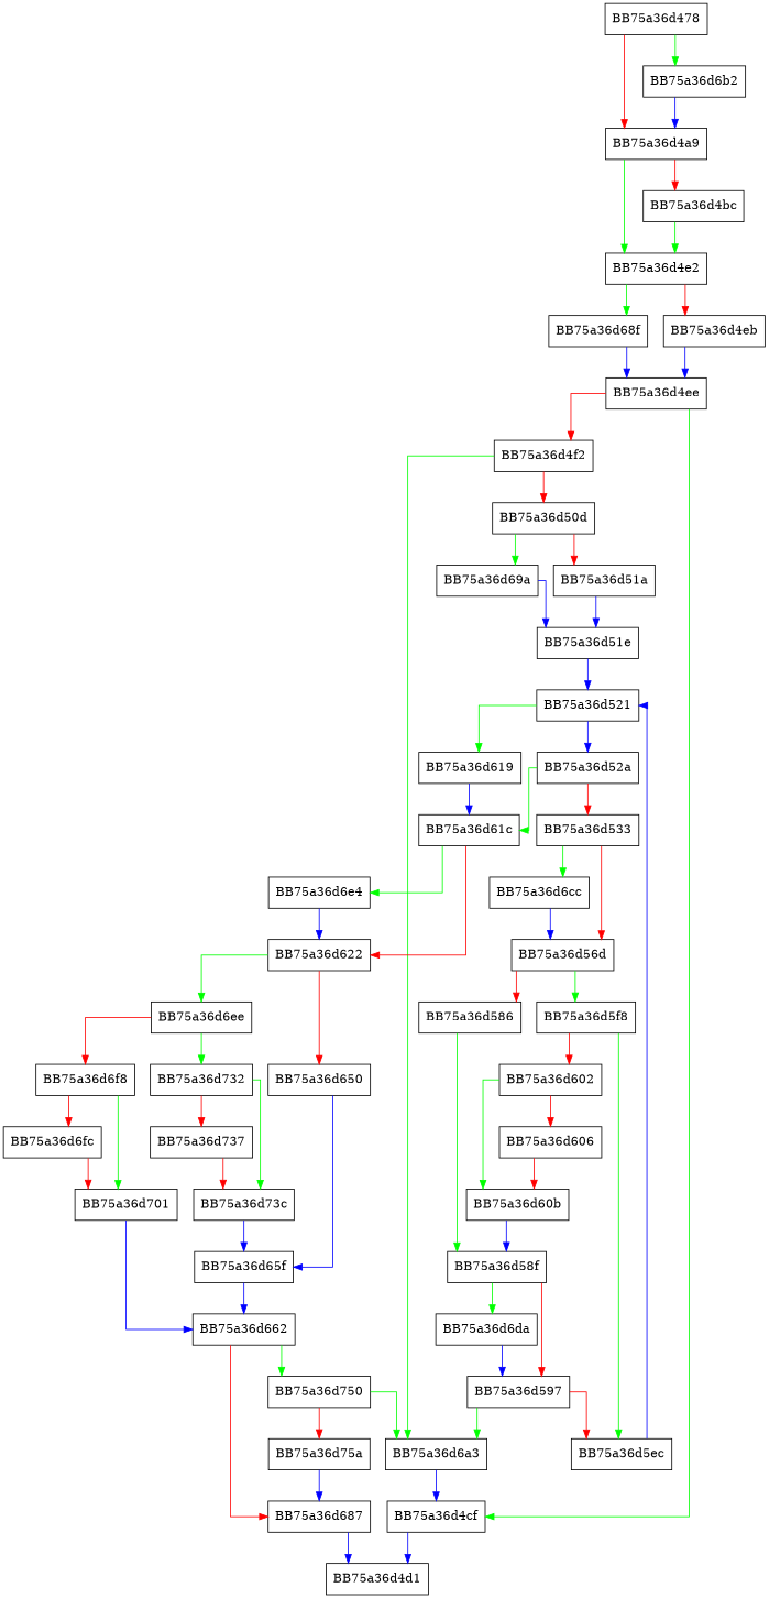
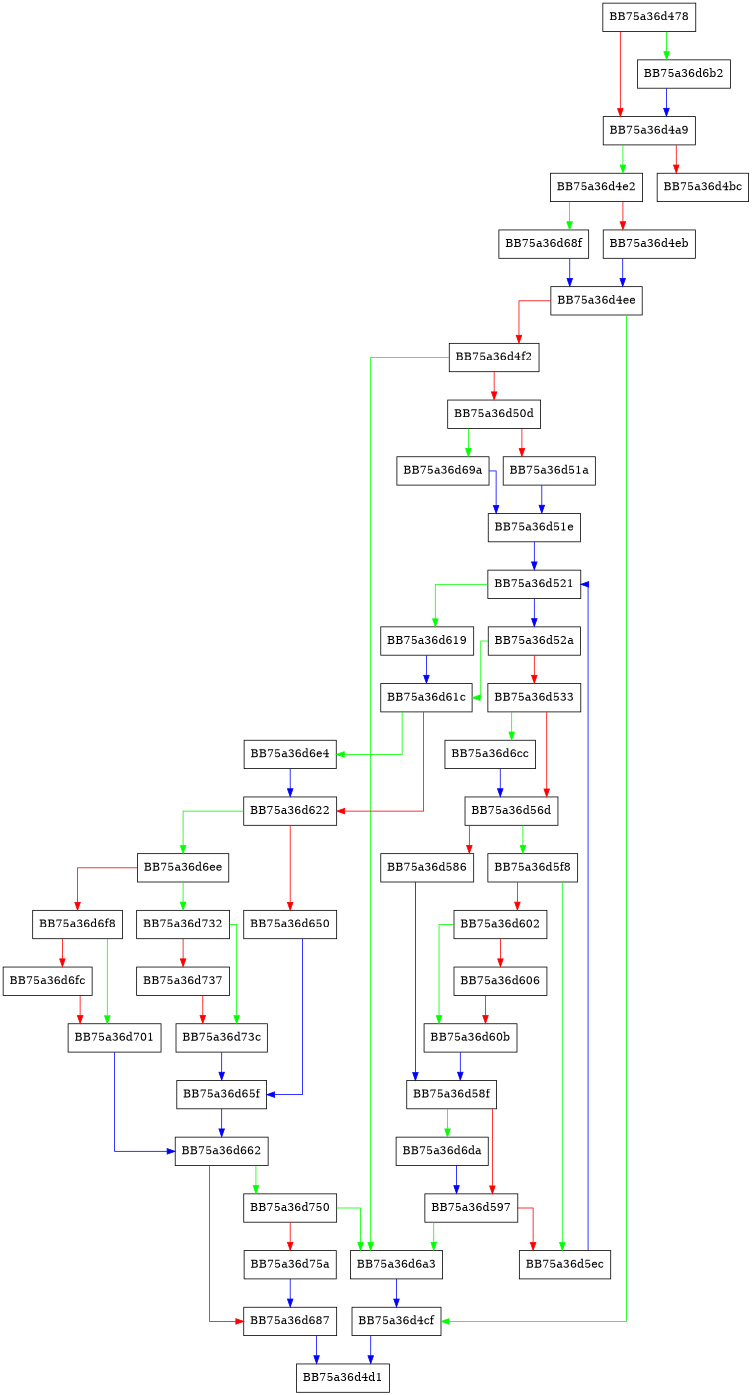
  digraph {
    splines=ortho
    node [shape=box]
    edge [color=red]
    BB75a36d478
    BB75a36d6b2
    BB75a36d4a9
    BB75a36d4e2
    BB75a36d4bc
    BB75a36d68f
    BB75a36d4eb
    BB75a36d4ee
    BB75a36d4cf
    BB75a36d4d1
    BB75a36d4f2
    BB75a36d6a3
    BB75a36d50d
    BB75a36d69a
    BB75a36d51a
    BB75a36d51e
    BB75a36d521
    BB75a36d619
    BB75a36d52a
    BB75a36d61c
    BB75a36d533
    BB75a36d6e4
    BB75a36d622
    BB75a36d6cc
    BB75a36d56d
    BB75a36d6ee
    BB75a36d650
    BB75a36d5f8
    BB75a36d586
    BB75a36d5ec
    BB75a36d602
    BB75a36d58f
    BB75a36d60b
    BB75a36d606
    BB75a36d6da
    BB75a36d597
    n37 [label=BB75a36d732]
    BB75a36d6f8
    BB75a36d65f
    BB75a36d73c
    BB75a36d737
    BB75a36d701
    BB75a36d6fc
    BB75a36d662
    BB75a36d750
    BB75a36d687
    BB75a36d75a
    BB75a36d478 -> BB75a36d6b2 [color=green]
    BB75a36d478 -> BB75a36d4a9
    BB75a36d6b2 -> BB75a36d4a9 [color=blue]
    BB75a36d4a9 -> BB75a36d4e2 [color=green]
    BB75a36d4a9 -> BB75a36d4bc
    BB75a36d4e2 -> BB75a36d68f [color=green]
    BB75a36d4e2 -> BB75a36d4eb
-   BB75a36d4bc -> BB75a36d4e2 [color=green]
    BB75a36d68f -> BB75a36d4ee [color=blue]
    BB75a36d4eb -> BB75a36d4ee [color=blue]
    BB75a36d4ee -> BB75a36d4cf [color=green]
    BB75a36d4ee -> BB75a36d4f2
    BB75a36d4cf -> BB75a36d4d1 [color=blue]
    BB75a36d4f2 -> BB75a36d6a3 [color=green]
    BB75a36d4f2 -> BB75a36d50d
    BB75a36d6a3 -> BB75a36d4cf [color=blue]
    BB75a36d50d -> BB75a36d69a [color=green]
    BB75a36d50d -> BB75a36d51a
    BB75a36d69a -> BB75a36d51e [color=blue]
    BB75a36d51a -> BB75a36d51e [color=blue]
    BB75a36d51e -> BB75a36d521 [color=blue]
    BB75a36d521 -> BB75a36d619 [color=green]
    BB75a36d521 -> BB75a36d52a [color=blue]
    BB75a36d619 -> BB75a36d61c [color=blue]
    BB75a36d52a -> BB75a36d61c [color=green]
    BB75a36d52a -> BB75a36d533
    BB75a36d61c -> BB75a36d6e4 [color=green]
    BB75a36d61c -> BB75a36d622
    BB75a36d533 -> BB75a36d6cc [color=green]
    BB75a36d533 -> BB75a36d56d
    BB75a36d6e4 -> BB75a36d622 [color=blue]
    BB75a36d622 -> BB75a36d6ee [color=green]
    BB75a36d622 -> BB75a36d650
    BB75a36d6cc -> BB75a36d56d [color=blue]
    BB75a36d56d -> BB75a36d5f8 [color=green]
    BB75a36d56d -> BB75a36d586
    BB75a36d6ee -> n37 [color=green]
    BB75a36d6ee -> BB75a36d6f8
    BB75a36d650 -> BB75a36d65f [color=blue]
    BB75a36d5f8 -> BB75a36d5ec [color=green]
    BB75a36d5f8 -> BB75a36d602
-   BB75a36d586 -> BB75a36d58f [color=green]
+   BB75a36d586 -> BB75a36d58f [color=blue]
    BB75a36d5ec -> BB75a36d521 [color=blue]
    BB75a36d602 -> BB75a36d60b [color=green]
    BB75a36d602 -> BB75a36d606
    BB75a36d58f -> BB75a36d6da [color=green]
    BB75a36d58f -> BB75a36d597
    BB75a36d60b -> BB75a36d58f [color=blue]
    BB75a36d606 -> BB75a36d60b
    BB75a36d6da -> BB75a36d597 [color=blue]
    BB75a36d597 -> BB75a36d6a3 [color=green]
    BB75a36d597 -> BB75a36d5ec
    n37 -> BB75a36d73c [color=green]
    n37 -> BB75a36d737
    BB75a36d6f8 -> BB75a36d701 [color=green]
    BB75a36d6f8 -> BB75a36d6fc
    BB75a36d65f -> BB75a36d662 [color=blue]
    BB75a36d73c -> BB75a36d65f [color=blue]
    BB75a36d737 -> BB75a36d73c
    BB75a36d701 -> BB75a36d662 [color=blue]
    BB75a36d6fc -> BB75a36d701
    BB75a36d662 -> BB75a36d750 [color=green]
    BB75a36d662 -> BB75a36d687
    BB75a36d750 -> BB75a36d6a3 [color=green]
    BB75a36d750 -> BB75a36d75a
    BB75a36d687 -> BB75a36d4d1 [color=blue]
    BB75a36d75a -> BB75a36d687 [color=blue]
  }
